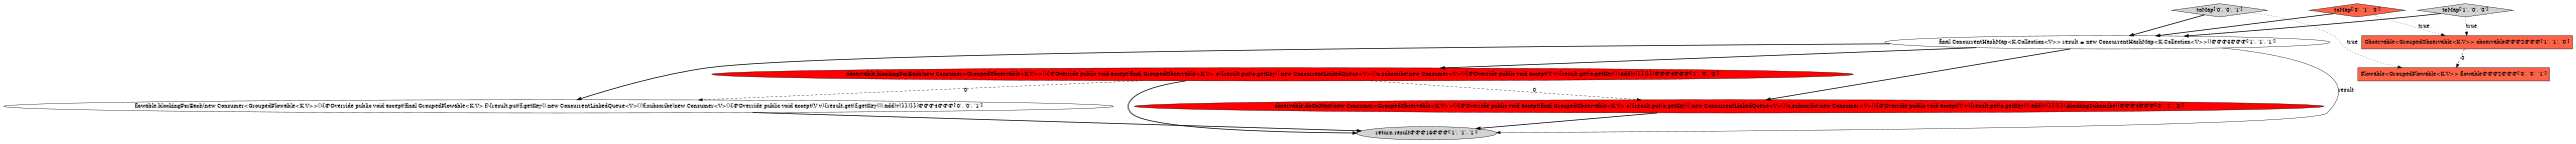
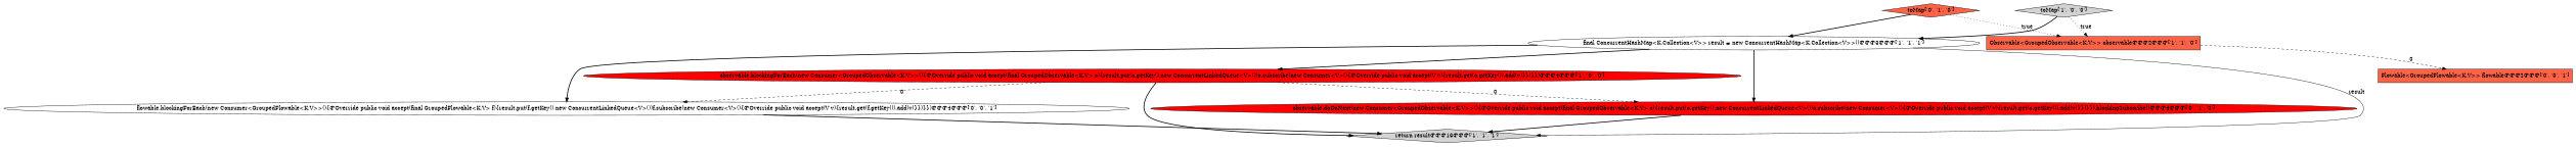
  digraph {
    node [fillcolor=lightgray shape=ellipse style=filled]
    edge [style=bold]
    n1 [fillcolor=red label="observable.doOnNext(new Consumer<GroupedObservable<K,V>>(){@Override public void accept(final GroupedObservable<K,V> o){result.put(o.getKey(),new ConcurrentLinkedQueue<V>())o.subscribe(new Consumer<V>(){@Override public void accept(V v){result.get(o.getKey()).add(v)}})}}).blockingSubscribe()@@@4@@@['0', '1', '0']"]
-   n2 [label="return result@@@16@@@['1', '1', '1']"]
+   n2 [label="return result@@@16@@@['1', '1', '1']" shape=diamond]
    n3 [fillcolor=tomato label="toMap['0', '1', '0']" shape=diamond]
    n4 [fillcolor=white label="final ConcurrentHashMap<K,Collection<V>> result = new ConcurrentHashMap<K,Collection<V>>()@@@3@@@['1', '1', '1']"]
    n5 [fillcolor=tomato label="Observable<GroupedObservable<K,V>> observable@@@2@@@['1', '1', '0']" shape=box]
    n6 [fillcolor=white label="flowable.blockingForEach(new Consumer<GroupedFlowable<K,V>>(){@Override public void accept(final GroupedFlowable<K,V> f){result.put(f.getKey(),new ConcurrentLinkedQueue<V>())f.subscribe(new Consumer<V>(){@Override public void accept(V v){result.get(f.getKey()).add(v)}})}})@@@4@@@['0', '0', '1']"]
    n7 [fillcolor=red label="observable.blockingForEach(new Consumer<GroupedObservable<K,V>>(){@Override public void accept(final GroupedObservable<K,V> o){result.put(o.getKey(),new ConcurrentLinkedQueue<V>())o.subscribe(new Consumer<V>(){@Override public void accept(V v){result.get(o.getKey()).add(v)}})}})@@@4@@@['1', '0', '0']"]
    n8 [fillcolor=tomato label="Flowable<GroupedFlowable<K,V>> flowable@@@2@@@['0', '0', '1']" shape=box]
    n9 [label="toMap['1', '0', '0']" shape=diamond]
-   n10 [label="toMap['0', '0', '1']" shape=diamond]
    n1 -> n2
    n3 -> n4
    n3 -> n5 [label=true style=dotted]
    n4 -> n1
    n4 -> n2 [label=result style=solid]
    n4 -> n6
    n4 -> n7
    n5 -> n8 [label=0 style=dashed]
    n6 -> n2
    n7 -> n1 [label=0 style=dashed]
    n7 -> n2
    n7 -> n6 [label=0 style=dashed]
    n9 -> n4
    n9 -> n5 [label=true style=dotted]
-   n10 -> n4
-   n10 -> n8 [label=true style=dotted]
  }
